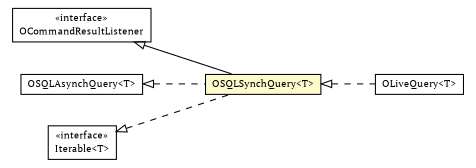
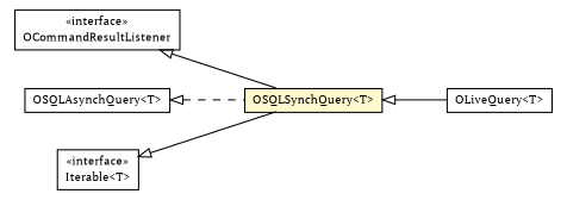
  digraph {
    fontname="PT Serif"
    nodesep=0.25
    rankdir=LR
    ranksep=0.5
    node [fontcolor=black fontname="PT Serif" fontsize=10.0 shape=plaintext]
    edge [arrowtail=empty dir=back fontname="PT Serif" fontsize=10 headport=p labelfontname=Helvetica labelfontsize=10 style=dashed tailport=p]
    n1 [label=<<table title="com.orientechnologies.orient.core.command.OCommandResultListener" border="0" cellborder="1" cellspacing="0" cellpadding="2" port="p" href="../../command/OCommandResultListener.html"> 		<tr><td><table border="0" cellspacing="0" cellpadding="1"> <tr><td align="center" balign="center"> &#171;interface&#187; </td></tr> <tr><td align="center" balign="center"> OCommandResultListener </td></tr> 		</table></td></tr> 		</table>>]
    n2 [label=<<table title="com.orientechnologies.orient.core.sql.query.OSQLSynchQuery" border="0" cellborder="1" cellspacing="0" cellpadding="2" port="p" bgcolor="lemonChiffon" href="./OSQLSynchQuery.html"> 		<tr><td><table border="0" cellspacing="0" cellpadding="1"> <tr><td align="center" balign="center"> OSQLSynchQuery&lt;T&gt; </td></tr> 		</table></td></tr> 		</table>>]
    n3 [label=<<table title="com.orientechnologies.orient.core.sql.query.OLiveQuery" border="0" cellborder="1" cellspacing="0" cellpadding="2" port="p" href="./OLiveQuery.html"> 		<tr><td><table border="0" cellspacing="0" cellpadding="1"> <tr><td align="center" balign="center"> OLiveQuery&lt;T&gt; </td></tr> 		</table></td></tr> 		</table>>]
    n4 [label=<<table title="com.orientechnologies.orient.core.sql.query.OSQLAsynchQuery" border="0" cellborder="1" cellspacing="0" cellpadding="2" port="p" href="./OSQLAsynchQuery.html"> 		<tr><td><table border="0" cellspacing="0" cellpadding="1"> <tr><td align="center" balign="center"> OSQLAsynchQuery&lt;T&gt; </td></tr> 		</table></td></tr> 		</table>>]
    n5 [label=<<table title="java.lang.Iterable" border="0" cellborder="1" cellspacing="0" cellpadding="2" port="p" href="http://java.sun.com/j2se/1.4.2/docs/api/java/lang/Iterable.html"> 		<tr><td><table border="0" cellspacing="0" cellpadding="1"> <tr><td align="center" balign="center"> &#171;interface&#187; </td></tr> <tr><td align="center" balign="center"> Iterable&lt;T&gt; </td></tr> 		</table></td></tr> 		</table>>]
    n1 -> n2 [style=solid]
-   n2 -> n3
+   n2 -> n3 [style=""]
    n4 -> n2
-   n5 -> n2
+   n5 -> n2 [style=solid]
  }
